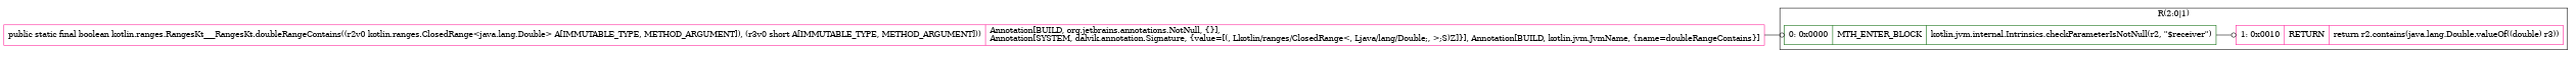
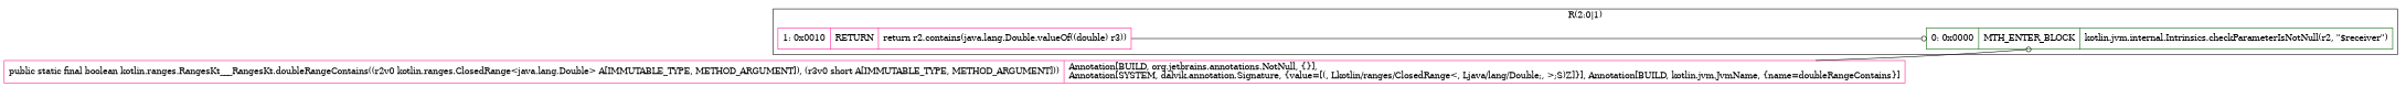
  digraph {
    rankdir=LR
    node [color=deeppink shape=record]
    edge [arrowhead=odot]
    n1 [color=darkgreen label="{0\:\ 0x0000|MTH_ENTER_BLOCK\l|kotlin.jvm.internal.Intrinsics.checkParameterIsNotNull(r2, \"$receiver\")\l}"]
    n2 [label="{1\:\ 0x0010|RETURN\l|return r2.contains(java.lang.Double.valueOf((double) r3))\l}"]
    n3 [label="{public static final boolean kotlin.ranges.RangesKt___RangesKt.doubleRangeContains((r2v0 kotlin.ranges.ClosedRange\<java.lang.Double\> A[IMMUTABLE_TYPE, METHOD_ARGUMENT]), (r3v0 short A[IMMUTABLE_TYPE, METHOD_ARGUMENT]))  | Annotation[BUILD, org.jetbrains.annotations.NotNull, \{\}], \lAnnotation[SYSTEM, dalvik.annotation.Signature, \{value=[(, Lkotlin\/ranges\/ClosedRange\<, Ljava\/lang\/Double;, \>;S)Z]\}], Annotation[BUILD, kotlin.jvm.JvmName, \{name=doubleRangeContains\}]\l}"]
    subgraph cluster_1 {
      label="R(2:0|1)"
      n1
      n2
    }
-   n1 -> n2
+   n2 -> n1
    n3 -> n1
  }
